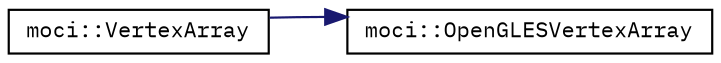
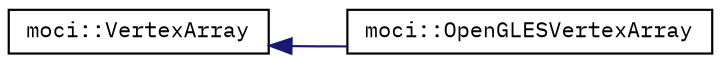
  digraph {
    rankdir=LR
    fontname="IBM Plex Mono"
    node [color=black fillcolor=white fontname="IBM Plex Mono" fontsize=10 shape=record style=filled]
    n1 [height=0.2 label="moci::VertexArray" width=0.4]
    n2 [height=0.2 label="moci::OpenGLESVertexArray" width=0.4]
-   n2 -> n1 [color=midnightblue dir=back fontname="IBM Plex Mono" fontsize=10 labelfontname=Helvetica labelfontsize=10 style=solid]
+   n1 -> n2 [color=midnightblue dir=back fontname="IBM Plex Mono" fontsize=10 labelfontname=Helvetica labelfontsize=10 style=solid]
  }
